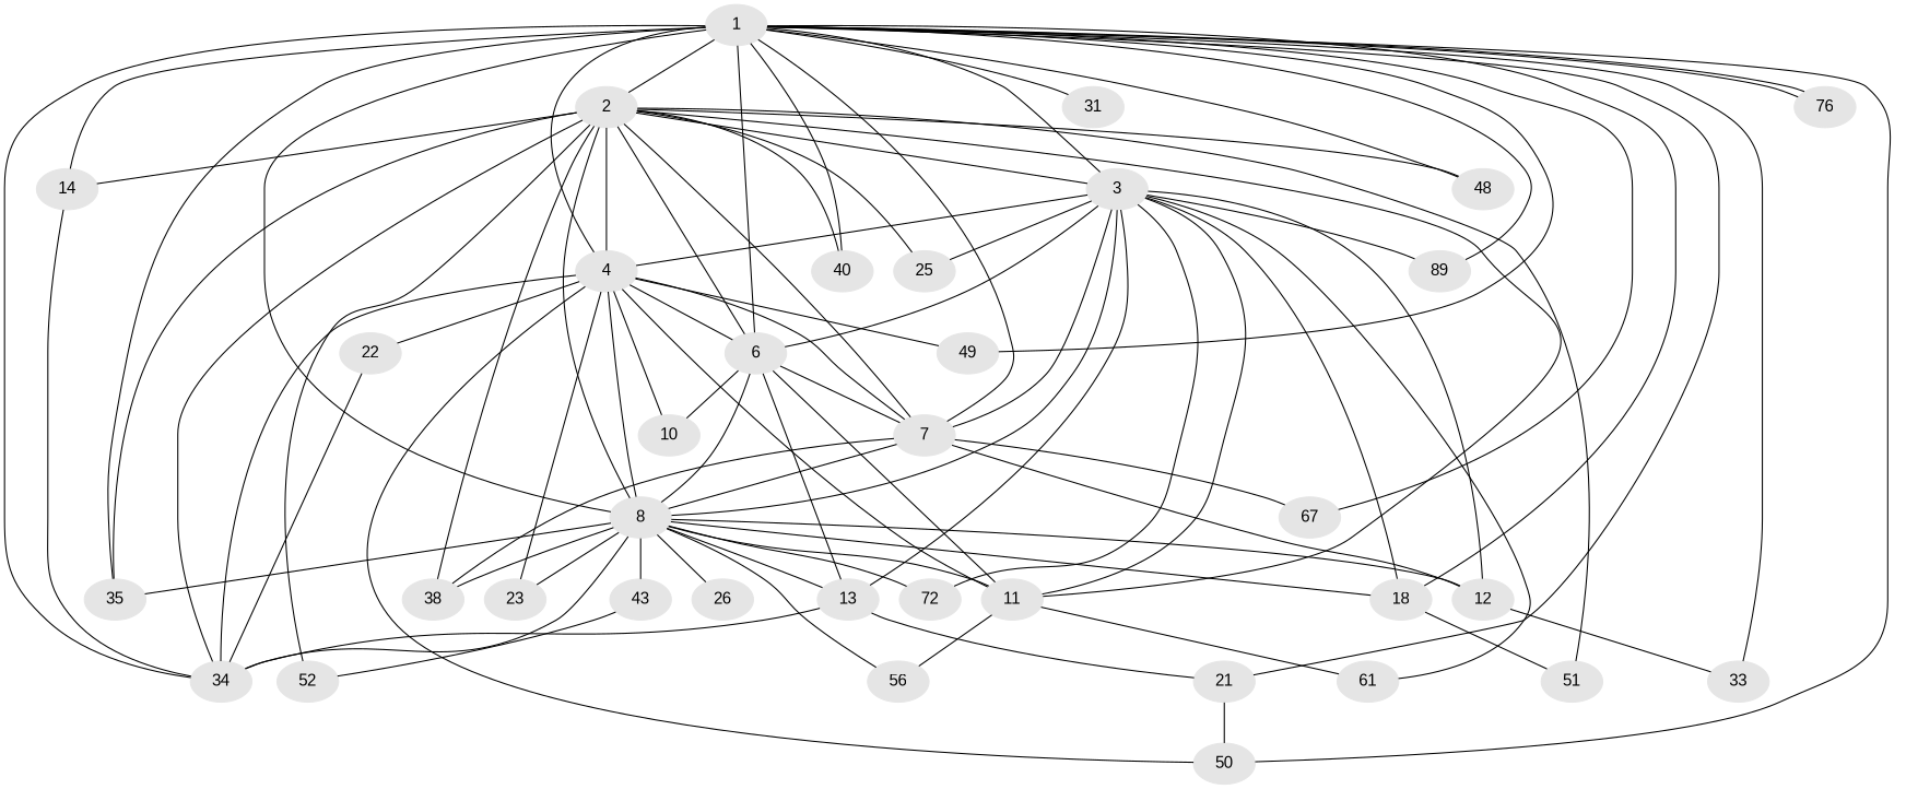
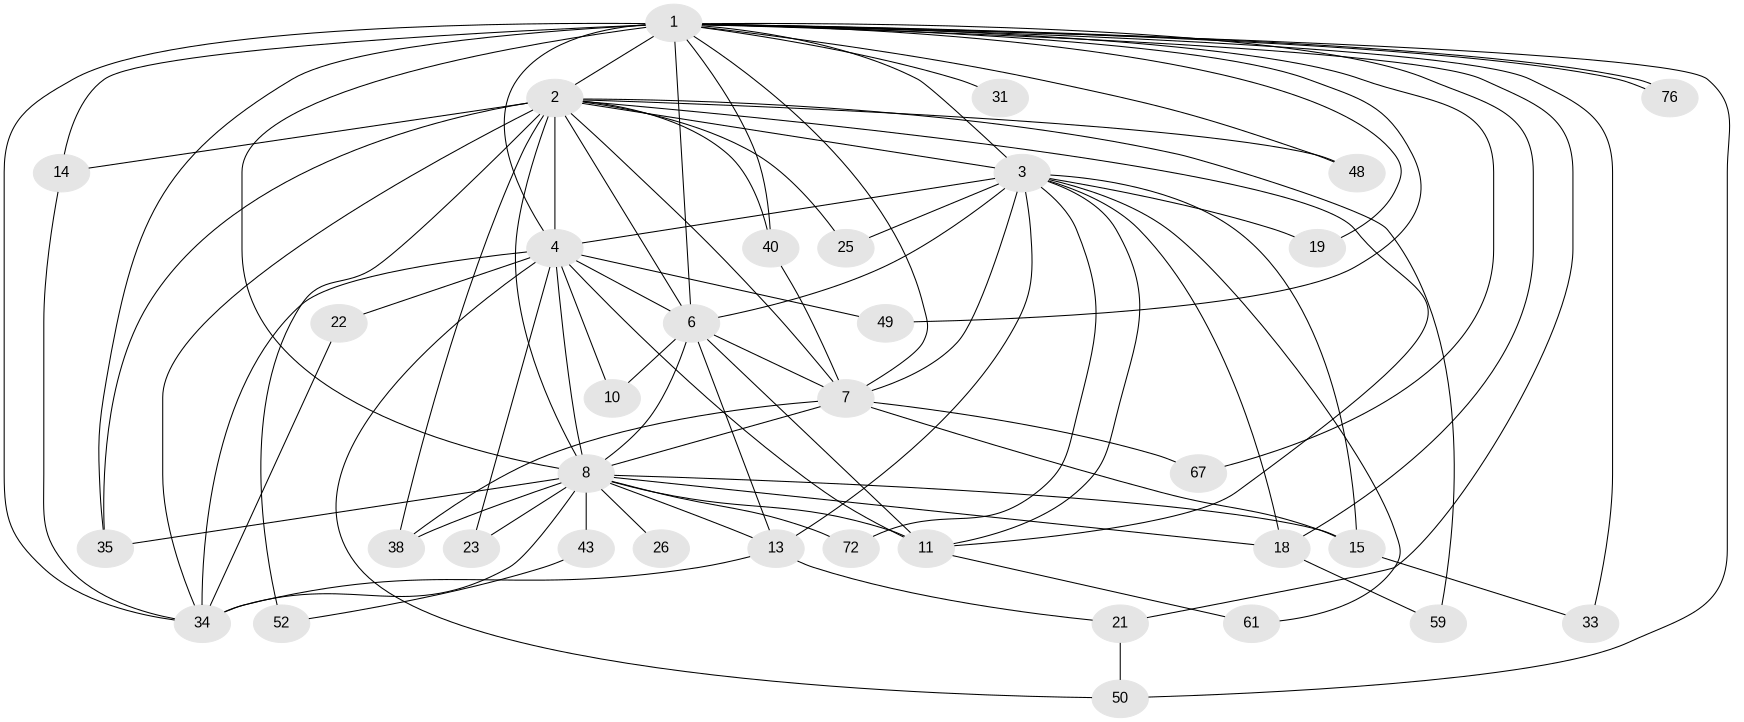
  graph {
    fontname="Liberation Sans"
    node [color=gray90 fontname="Liberation Sans" style=filled]
    edge [fontname="Liberation Sans"]
    1 [super="+57+5"]
    2
    3 [super="+36"]
    4 [super="+9+55"]
    6 [super="+44+58+16"]
    7 [super="+38"]
    8 [super="+62+10+70+78+39+29+51+54"]
    14 [super="+71"]
    18 [super="+42+28"]
    21
    n11 [label=40]
    31
    33
    34 [super="+77+74+81"]
    35 [super="+45"]
    48
    49
    50 [super="+66"]
    67
    76
-   89
+   89 [label=19]
    11 [super="+12"]
    25
    n24 [label=38 super="+90"]
    52
-   59 [label=51]
+   59
    13 [super="+83"]
-   15 [super="+41" label=12]
+   15 [super="+41"]
    61
    72
    n31 [label=10]
    22
    23
    26
    43
-   56
    1 -- 2 [weight=4]
    1 -- 3 [weight=2]
    1 -- 4 [weight=7]
    1 -- 6 [weight=6]
    1 -- 7 [weight=2]
    1 -- 8 [weight=5]
    1 -- 14
    1 -- 18
    1 -- 21
    1 -- n11
    1 -- 31 [weight=2]
    1 -- 33
    1 -- 34
    1 -- 35
    1 -- 48
    1 -- 49
    1 -- 50
    1 -- 67
    1 -- 76
    1 -- 76
    1 -- 89
    2 -- 3
    2 -- 4 [weight=3]
    2 -- 6
    2 -- 7
    2 -- 8 [weight=4]
    2 -- 14 [weight=2]
    2 -- n11
    2 -- 34
    2 -- 35
    2 -- 48
    2 -- 11
    2 -- 25
    2 -- n24
    2 -- 52
    2 -- 59
    3 -- 4 [weight=2]
    3 -- 6 [weight=2]
    3 -- 7
-   3 -- 8 [weight=4]
    3 -- 18 [weight=2]
    3 -- 89
    3 -- 11
    3 -- 25
    3 -- 13 [weight=2]
    3 -- 15
    3 -- 61
    3 -- 72
    4 -- 6 [weight=4]
-   4 -- 7 [weight=2]
+   n11 -- 7 [weight=2]
    4 -- 8 [weight=9]
    4 -- 34
    4 -- 49
    4 -- 50
    4 -- 11 [weight=2]
    4 -- n31
    4 -- 22 [weight=2]
    4 -- 23
    6 -- 7
    6 -- 8 [weight=6]
    6 -- 11
    6 -- 13
    6 -- n31
    7 -- 8 [weight=4]
    7 -- 67
    7 -- n24
    7 -- 15
    8 -- 18
    8 -- 34
    8 -- 35
    8 -- 11
    8 -- n24
    8 -- 13
    8 -- 15
    8 -- 72
    8 -- 23
    8 -- 26 [weight=2]
    8 -- 43 [weight=2]
-   8 -- 56
    14 -- 34
    18 -- 59
    21 -- 50
    11 -- 61
-   11 -- 56
    13 -- 21
    13 -- 34
    15 -- 33
    22 -- 34
    43 -- 52
  }
